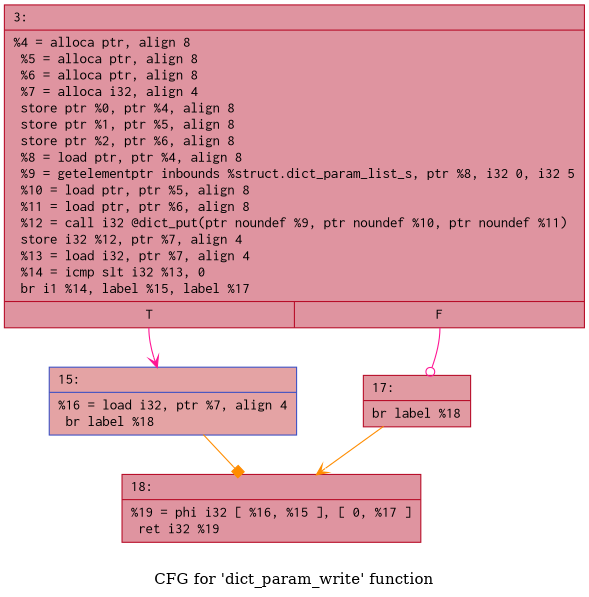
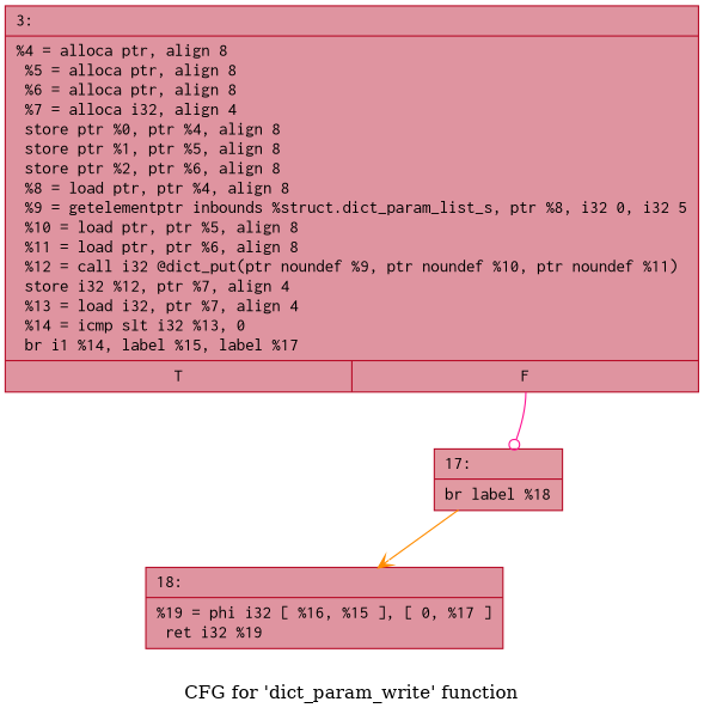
  digraph {
    label="CFG for 'dict_param_write' function"
    node [color="#b70d28ff" fillcolor="#b70d2870" fontname=Courier shape=record style=filled]
    edge [color=deeppink arrowhead=vee]
    n1 [label="{3:\l|  %4 = alloca ptr, align 8\l  %5 = alloca ptr, align 8\l  %6 = alloca ptr, align 8\l  %7 = alloca i32, align 4\l  store ptr %0, ptr %4, align 8\l  store ptr %1, ptr %5, align 8\l  store ptr %2, ptr %6, align 8\l  %8 = load ptr, ptr %4, align 8\l  %9 = getelementptr inbounds %struct.dict_param_list_s, ptr %8, i32 0, i32 5\l  %10 = load ptr, ptr %5, align 8\l  %11 = load ptr, ptr %6, align 8\l  %12 = call i32 @dict_put(ptr noundef %9, ptr noundef %10, ptr noundef %11)\l  store i32 %12, ptr %7, align 4\l  %13 = load i32, ptr %7, align 4\l  %14 = icmp slt i32 %13, 0\l  br i1 %14, label %15, label %17\l|{<s0>T|<s1>F}}"]
-   n2 [color="#3d50c3ff" fillcolor="#c32e3170" label="{15:\l|  %16 = load i32, ptr %7, align 4\l  br label %18\l}"]
    n3 [fillcolor="#bb1b2c70" label="{17:\l|  br label %18\l}"]
    n4 [label="{18:\l|  %19 = phi i32 [ %16, %15 ], [ 0, %17 ]\l  ret i32 %19\l}"]
-   n1 -> n2 [tailport=s0]
    n1 -> n3 [tailport=s1 arrowhead=odot]
-   n2 -> n4 [color=darkorange arrowhead=box]
    n3 -> n4 [color=darkorange]
  }
